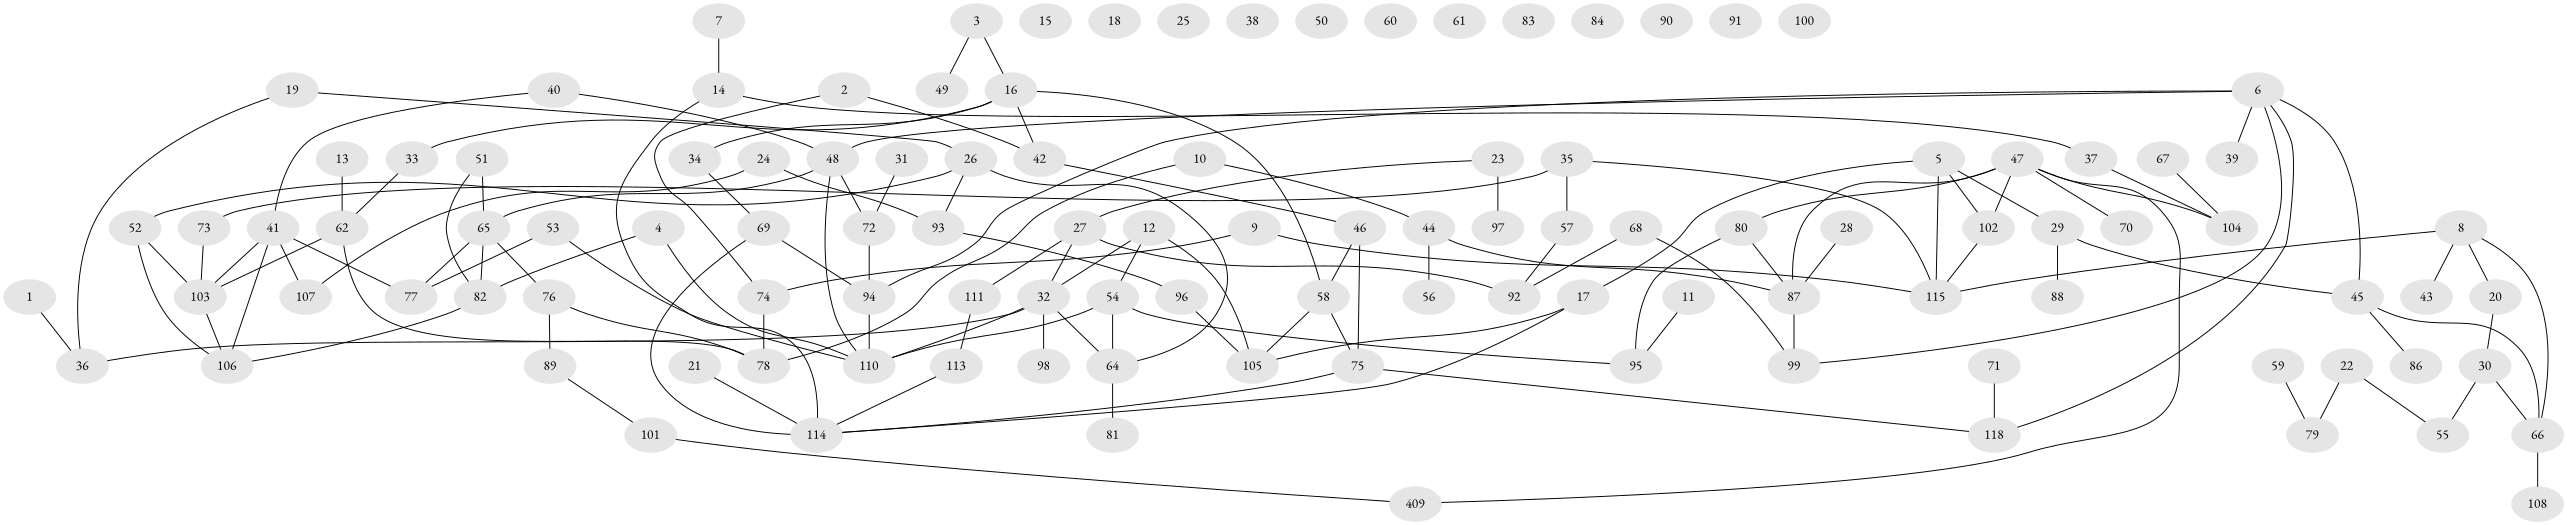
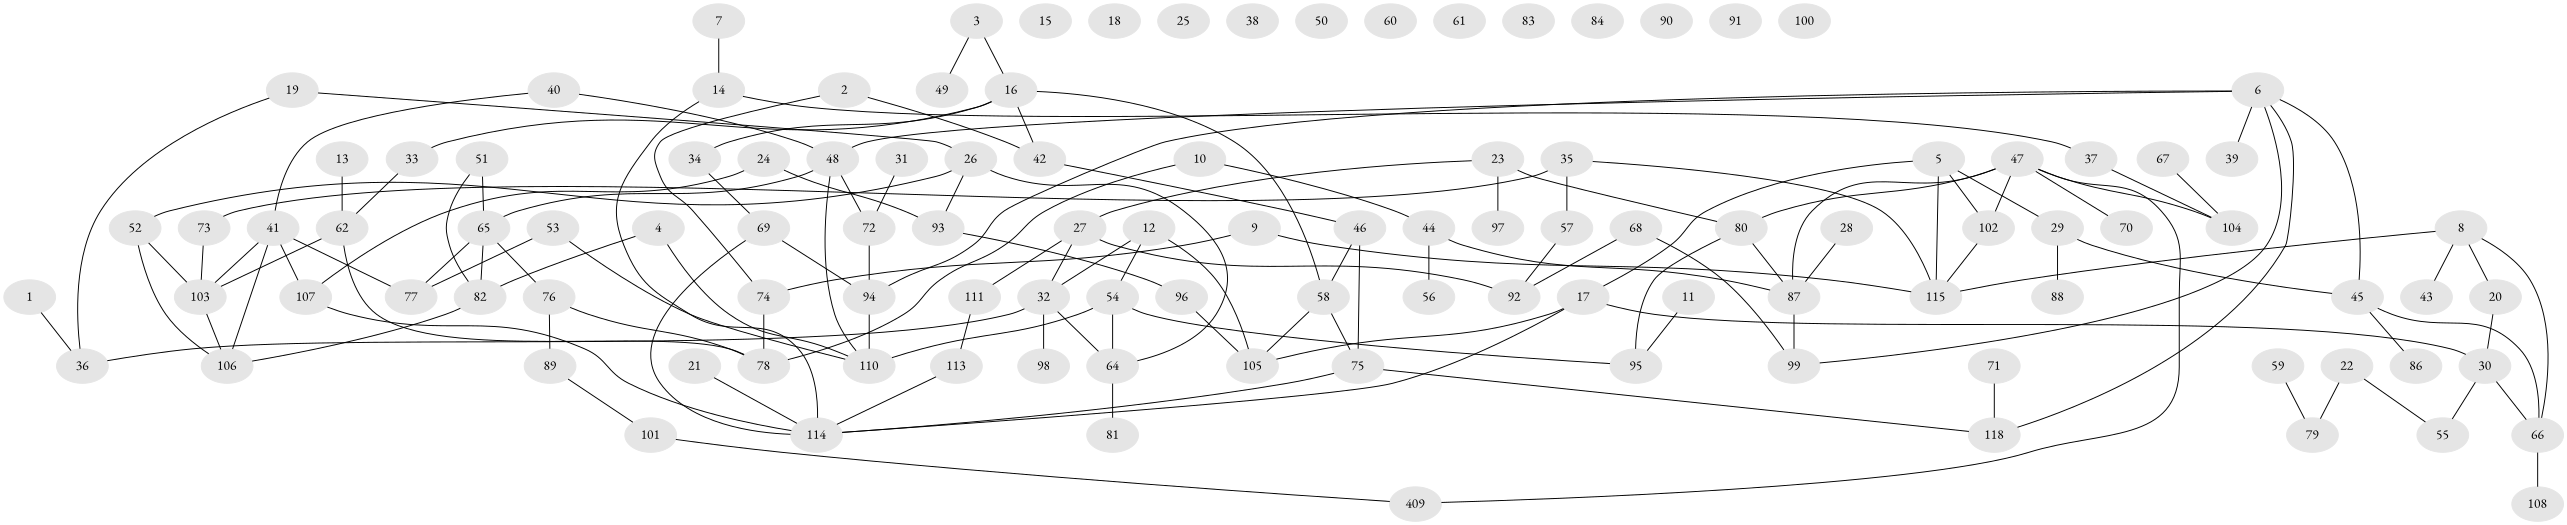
  graph {
    fontname="EB Garamond"
    node [color=gray90 fontname="EB Garamond" style=filled]
    edge [fontname="EB Garamond"]
    1
    36
    2
    42
    74
    46
    78
    103
    106
    3
    16
    49
    33
    34
    58
    4
    82
    110
    5
    17
    29
    102
    115
    105
    114
    30
    45
    88
    6
    39
    48
    94
    99
    n34 [label=118]
    66
    86
    72
    65
    7
    14
    8
    20
    43
    108
    9
    10
    44
    87
    56
    11
    95
    12
    32
    54
    64
    98
    13
    62
    37
    104
    15
    69
    75
    55
    18
    19
    26
    93
    52
    21
    22
    79
    23
    27
    80
    97
    92
    111
    24
    107
    96
    25
    35
    57
    73
    81
    113
    28
    31
    38
    40
    41
    77
    47
    70
    n96 [label=409]
    76
    50
    51
    53
    59
    60
    61
    89
    67
    68
    71
    101
    83
    84
    90
    91
    100
    1 -- 36
    2 -- 42
    2 -- 74
    42 -- 46
    74 -- 78
    46 -- 58
    46 -- 75
    103 -- 106
    3 -- 16
    3 -- 49
    16 -- 42
    16 -- 33
    16 -- 34
    16 -- 58
    33 -- 62
    34 -- 69
    58 -- 105
    58 -- 75
    4 -- 82
    4 -- 110
    82 -- 106
    5 -- 17
    5 -- 29
    5 -- 102
    5 -- 115
    17 -- 105
    17 -- 114
+   17 -- 30
    29 -- 45
    29 -- 88
    102 -- 115
    30 -- 66
    30 -- 55
    45 -- 66
    45 -- 86
    6 -- 45
    6 -- 39
    6 -- 48
    6 -- 94
    6 -- 99
    6 -- n34
    48 -- 110
    48 -- 72
    48 -- 65
    94 -- 110
    66 -- 108
    72 -- 94
    65 -- 82
    65 -- 77
    65 -- 76
    7 -- 14
    14 -- 114
    14 -- 37
    8 -- 115
    8 -- 66
    8 -- 20
    8 -- 43
    20 -- 30
    9 -- 74
    9 -- 115
    10 -- 78
    10 -- 44
    44 -- 87
    44 -- 56
    87 -- 99
    11 -- 95
    12 -- 105
    12 -- 32
    12 -- 54
    32 -- 36
-   32 -- 110
    32 -- 64
    32 -- 98
    54 -- 110
    54 -- 95
    54 -- 64
    64 -- 81
    13 -- 62
    62 -- 78
    62 -- 103
    37 -- 104
    69 -- 114
    69 -- 94
    75 -- 114
    75 -- n34
    19 -- 36
    19 -- 26
    26 -- 64
    26 -- 93
    26 -- 52
    93 -- 96
    52 -- 103
    52 -- 106
    21 -- 114
    22 -- 55
    22 -- 79
    23 -- 27
+   23 -- 80
    23 -- 97
    27 -- 32
    27 -- 92
    27 -- 111
    80 -- 87
    80 -- 95
    111 -- 113
    24 -- 93
    24 -- 107
+   107 -- 114
    96 -- 105
    35 -- 115
    35 -- 57
    35 -- 73
    57 -- 92
    73 -- 103
    113 -- 114
    28 -- 87
    31 -- 72
    40 -- 48
    40 -- 41
    41 -- 103
    41 -- 106
    41 -- 107
    41 -- 77
    47 -- 102
    47 -- 87
    47 -- 104
    47 -- 80
    47 -- 70
    47 -- n96
    76 -- 78
    76 -- 89
    51 -- 82
    51 -- 65
    53 -- 110
    53 -- 77
    59 -- 79
    89 -- 101
    67 -- 104
    68 -- 99
    68 -- 92
    71 -- n34
    101 -- n96
  }
